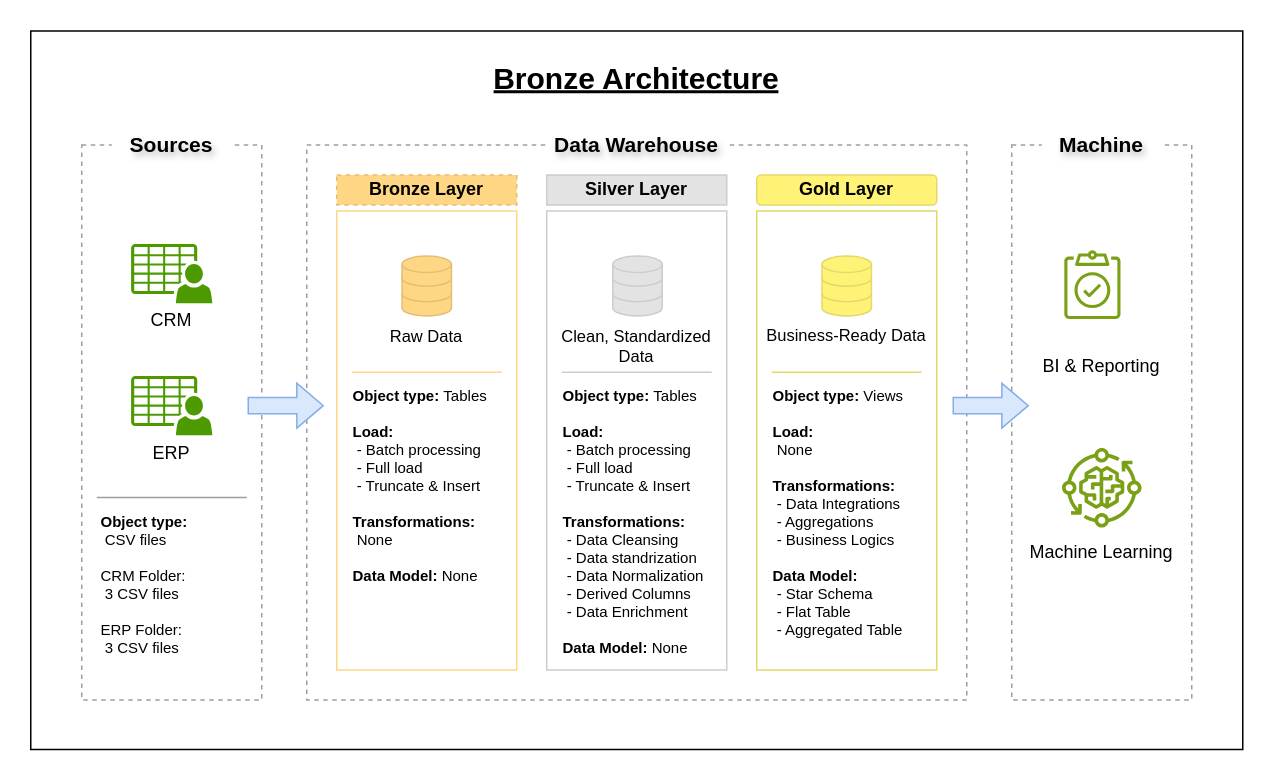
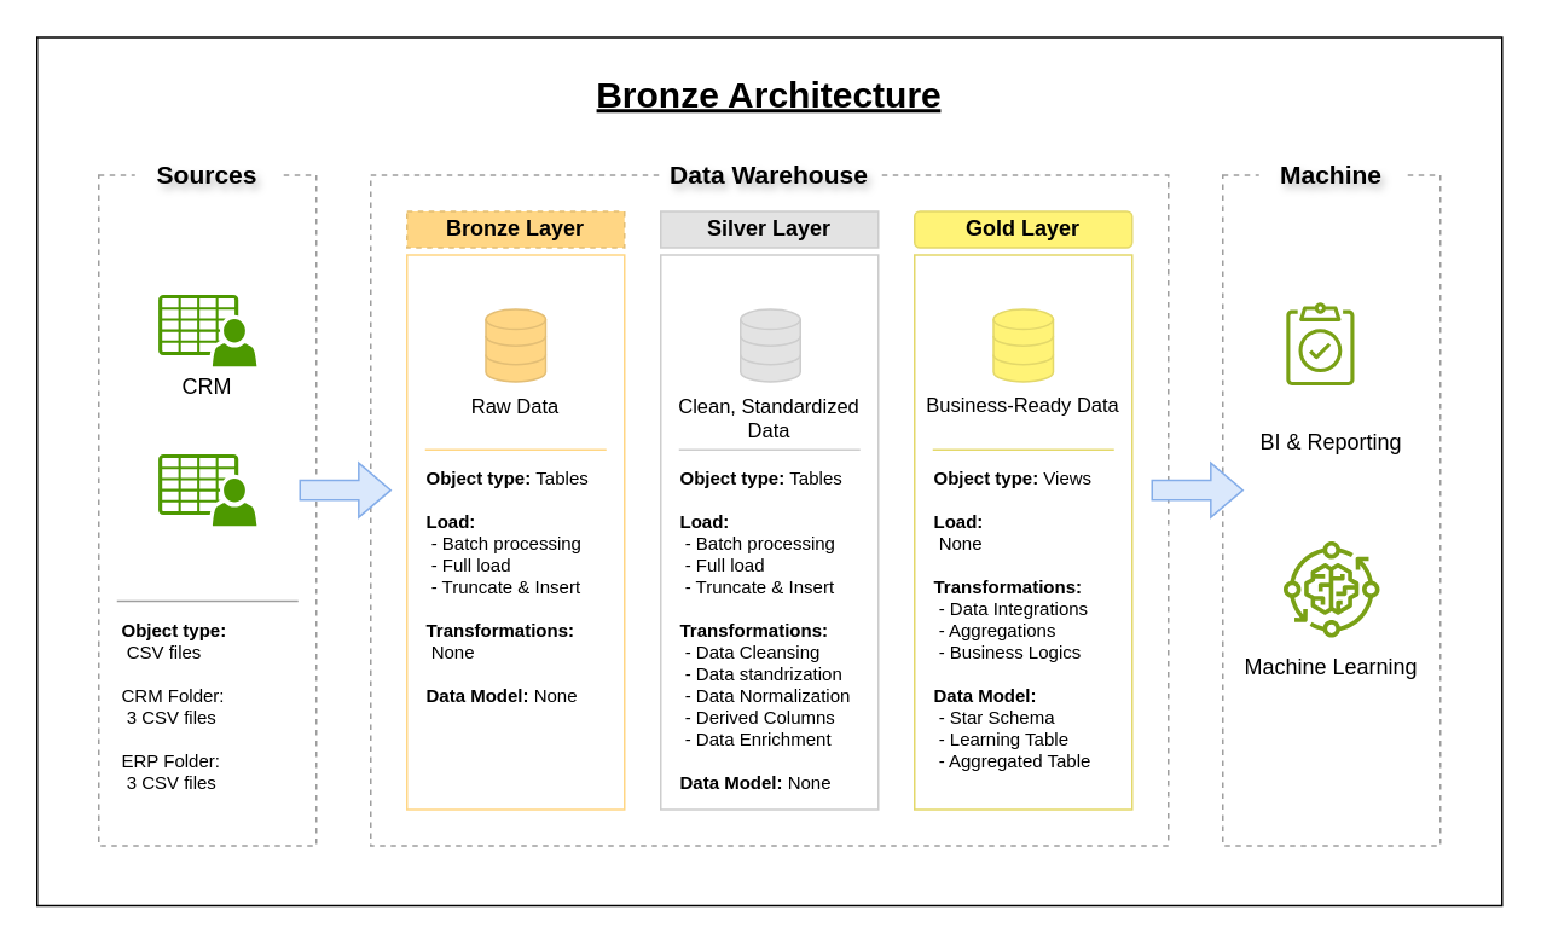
  <mxCell id="0" />
  <mxCell id="1" parent="0" />
  <mxCell id="2" value="" style="rounded=0;whiteSpace=wrap;html=1;fontColor=#FFFFFF;fillColor=none;" parent="1" vertex="1"><mxGeometry x="20" y="20" width="808" height="479" as="geometry" /></mxCell>
  <mxCell id="3" value="" style="rounded=0;whiteSpace=wrap;html=1;fillColor=none;dashed=1;strokeColor=#9E9E9E;" parent="1" vertex="1"><mxGeometry x="54" y="96" width="120" height="370" as="geometry" /></mxCell>
  <mxCell id="4" value="" style="rounded=0;whiteSpace=wrap;html=1;fillColor=none;dashed=1;strokeColor=#9E9E9E;" parent="1" vertex="1"><mxGeometry x="204" y="96" width="440" height="370" as="geometry" /></mxCell>
  <mxCell id="5" value="" style="rounded=0;whiteSpace=wrap;html=1;fillColor=none;dashed=1;strokeColor=#9E9E9E;" parent="1" vertex="1"><mxGeometry x="674" y="96" width="120" height="370" as="geometry" /></mxCell>
  <mxCell id="6" value="" style="rounded=0;whiteSpace=wrap;html=1;fillColor=none;strokeColor=#FFD684;" parent="1" vertex="1"><mxGeometry x="224" y="140" width="120" height="306" as="geometry" /></mxCell>
  <mxCell id="7" value="" style="rounded=0;whiteSpace=wrap;html=1;fillColor=none;fontColor=#ffffff;strokeColor=#CDCDCD;" parent="1" vertex="1"><mxGeometry x="364" y="140" width="120" height="306" as="geometry" /></mxCell>
  <mxCell id="8" value="" style="rounded=0;whiteSpace=wrap;html=1;fillColor=none;strokeColor=#E3D86A;fontColor=#000000;" parent="1" vertex="1"><mxGeometry x="504" y="140" width="120" height="306" as="geometry" /></mxCell>
  <mxCell id="9" value="Bronze Layer" style="rounded=0;whiteSpace=wrap;html=1;fillColor=#FFD684;strokeColor=#E3BE75;fontColor=#000000;fontStyle=1;dashed=1;" parent="1" vertex="1"><mxGeometry x="224" y="116" width="120" height="20" as="geometry" /></mxCell>
  <mxCell id="10" value="Gold Layer" style="whiteSpace=wrap;html=1;fillColor=#FFF377;strokeColor=#E3D86A;fontStyle=1;gradientColor=none;fontColor=#000000;rounded=1;" parent="1" vertex="1"><mxGeometry x="504" y="116" width="120" height="20" as="geometry" /></mxCell>
  <mxCell id="11" value="Silver Layer" style="rounded=0;whiteSpace=wrap;html=1;fillColor=#E3E3E3;strokeColor=#CDCDCD;fontStyle=1;gradientColor=none;fontColor=#000000;" parent="1" vertex="1"><mxGeometry x="364" y="116" width="120" height="20" as="geometry" /></mxCell>
  <mxCell id="12" value="Data Warehouse" style="text;html=1;align=center;verticalAlign=middle;whiteSpace=wrap;rounded=0;fillColor=#FFFFFF;strokeColor=none;textShadow=1;fontColor=#000000;fontStyle=1;fontSize=14;" parent="1" vertex="1"><mxGeometry x="364" y="86" width="120" height="20" as="geometry" /></mxCell>
  <mxCell id="13" value="Sources" style="text;html=1;align=center;verticalAlign=middle;whiteSpace=wrap;rounded=0;fillColor=#FFFFFF;strokeColor=none;textShadow=1;fontColor=#000000;fontStyle=1;fontSize=14;" parent="1" vertex="1"><mxGeometry x="74" y="86" width="80" height="20" as="geometry" /></mxCell>
  <mxCell id="14" value="Machine" style="text;html=1;align=center;verticalAlign=middle;whiteSpace=wrap;rounded=0;fillColor=#FFFFFF;strokeColor=none;textShadow=1;fontColor=#000000;fontStyle=1;fontSize=14;" parent="1" vertex="1"><mxGeometry x="694" y="86" width="80" height="20" as="geometry" /></mxCell>
  <mxCell id="15" value="" style="html=1;verticalLabelPosition=bottom;align=center;labelBackgroundColor=#ffffff;verticalAlign=top;strokeWidth=1;strokeColor=#E3BE75;shadow=0;dashed=0;shape=mxgraph.ios7.icons.data;fillColor=#FFD684;rounded=0;" parent="1" vertex="1"><mxGeometry x="267.5" y="170" width="32.99" height="40" as="geometry" /></mxCell>
  <mxCell id="16" value="" style="html=1;verticalLabelPosition=bottom;align=center;labelBackgroundColor=#ffffff;verticalAlign=top;strokeWidth=1;strokeColor=#CDCDCD;shadow=0;dashed=0;shape=mxgraph.ios7.icons.data;fillColor=#E3E3E3;rounded=0;" parent="1" vertex="1"><mxGeometry x="408" y="170" width="32.99" height="40" as="geometry" /></mxCell>
  <mxCell id="17" value="" style="html=1;verticalLabelPosition=bottom;align=center;labelBackgroundColor=#ffffff;verticalAlign=middle;strokeWidth=1;strokeColor=#E3D86A;shadow=0;dashed=0;shape=mxgraph.ios7.icons.data;fillColor=#FFF377;rounded=0;fontFamily=Helvetica;fontSize=12;fontColor=#000000;fontStyle=1;gradientColor=none;" parent="1" vertex="1"><mxGeometry x="547.5" y="170" width="32.99" height="40" as="geometry" /></mxCell>
  <mxCell id="18" value="" style="html=1;shadow=0;dashed=0;align=center;verticalAlign=middle;shape=mxgraph.arrows2.arrow;dy=0.64;dx=17.62;notch=0;fillColor=#dae8fc;strokeColor=#84ADE9;rounded=0;" parent="1" vertex="1"><mxGeometry x="165" y="254.75" width="50" height="30" as="geometry" /></mxCell>
  <mxCell id="19" value="&lt;b&gt;Object type:&lt;/b&gt;&lt;div&gt;&lt;div&gt;&amp;nbsp;CSV files&lt;/div&gt;&lt;/div&gt;&lt;div&gt;&lt;br&gt;&lt;/div&gt;&lt;div&gt;CRM Folder:&lt;/div&gt;&lt;div&gt;&amp;nbsp;3 CSV files&lt;/div&gt;&lt;div&gt;&lt;br&gt;&lt;/div&gt;&lt;div&gt;ERP Folder:&lt;/div&gt;&lt;div&gt;&amp;nbsp;3 CSV files&lt;/div&gt;" style="text;html=1;align=left;verticalAlign=top;whiteSpace=wrap;rounded=0;fontColor=#000000;fontSize=10;" parent="1" vertex="1"><mxGeometry x="65" y="335" width="100" height="120" as="geometry" /></mxCell>
  <mxCell id="20" value="CRM" style="text;html=1;align=center;verticalAlign=middle;whiteSpace=wrap;rounded=0;fontColor=#000000;fontSize=12;" parent="1" vertex="1"><mxGeometry x="84" y="205" width="60" height="15" as="geometry" /></mxCell>
- <mxCell id="21" value="ERP" style="text;html=1;align=center;verticalAlign=middle;whiteSpace=wrap;rounded=0;fontColor=#000000;fontSize=12;" parent="1" vertex="1"><mxGeometry x="84" y="294.5" width="60" height="15" as="geometry" /></mxCell>
  <mxCell id="22" value="&lt;font style=&quot;color: rgb(0, 0, 0);&quot;&gt;Raw Data&lt;/font&gt;" style="text;html=1;align=center;verticalAlign=top;whiteSpace=wrap;rounded=0;fontSize=11;" parent="1" vertex="1"><mxGeometry x="229" y="211" width="110" height="30" as="geometry" /></mxCell>
  <mxCell id="23" value="&lt;font style=&quot;color: rgb(0, 0, 0);&quot;&gt;Clean, Standardized Data&lt;/font&gt;" style="text;html=1;align=center;verticalAlign=top;whiteSpace=wrap;rounded=0;fontSize=11;" parent="1" vertex="1"><mxGeometry x="369" y="211" width="110" height="30" as="geometry" /></mxCell>
  <mxCell id="24" value="&lt;font style=&quot;color: rgb(0, 0, 0);&quot;&gt;Business-Ready Data&lt;/font&gt;" style="text;html=1;align=center;verticalAlign=top;whiteSpace=wrap;rounded=0;fontSize=11;" parent="1" vertex="1"><mxGeometry x="509" y="210" width="110" height="30" as="geometry" /></mxCell>
  <mxCell id="25" value="" style="line;strokeWidth=1;align=left;verticalAlign=middle;spacingTop=-1;spacingLeft=3;spacingRight=3;rotatable=0;labelPosition=right;points=[];portConstraint=eastwest;fillColor=#ffe6cc;strokeColor=#FFD684;rounded=0;" parent="1" vertex="1"><mxGeometry x="234" y="243.5" width="100" height="8" as="geometry" /></mxCell>
  <mxCell id="26" value="" style="line;strokeWidth=1;align=center;verticalAlign=middle;spacingTop=-1;spacingLeft=3;spacingRight=3;rotatable=0;labelPosition=right;points=[];portConstraint=eastwest;fillColor=none;strokeColor=#CDCDCD;rounded=0;fontFamily=Helvetica;fontSize=12;fontColor=#ffffff;" parent="1" vertex="1"><mxGeometry x="374" y="243.5" width="100" height="8" as="geometry" /></mxCell>
  <mxCell id="27" value="" style="line;strokeWidth=1;align=center;verticalAlign=middle;spacingTop=-1;spacingLeft=3;spacingRight=3;rotatable=0;labelPosition=right;points=[];portConstraint=eastwest;fillColor=none;strokeColor=#E3D86A;rounded=0;fontFamily=Helvetica;fontSize=12;fontColor=#000000;" parent="1" vertex="1"><mxGeometry x="514" y="243.5" width="100" height="8" as="geometry" /></mxCell>
  <mxCell id="28" value="" style="line;strokeWidth=1;align=left;verticalAlign=middle;spacingTop=-1;spacingLeft=3;spacingRight=3;rotatable=0;labelPosition=right;points=[];portConstraint=eastwest;fillColor=#ffe6cc;strokeColor=#9E9E9E;rounded=0;" parent="1" vertex="1"><mxGeometry x="64" y="327" width="100" height="8" as="geometry" /></mxCell>
  <mxCell id="29" value="&lt;b&gt;Object type: &lt;/b&gt;Tables&lt;div&gt;&lt;br&gt;&lt;div&gt;&lt;b&gt;Load:&lt;/b&gt;&lt;/div&gt;&lt;div&gt;&amp;nbsp;- Batch processing&lt;/div&gt;&lt;div&gt;&amp;nbsp;- Full load&lt;/div&gt;&lt;div&gt;&amp;nbsp;- Truncate &amp;amp; Insert&lt;/div&gt;&lt;div&gt;&lt;b&gt;&lt;br&gt;&lt;/b&gt;&lt;/div&gt;&lt;div&gt;&lt;b&gt;Transformations:&lt;/b&gt;&lt;/div&gt;&lt;div&gt;&amp;nbsp;None&lt;/div&gt;&lt;div&gt;&lt;br&gt;&lt;/div&gt;&lt;div&gt;&lt;b&gt;Data Model: &lt;/b&gt;None&lt;/div&gt;&lt;/div&gt;" style="text;html=1;align=left;verticalAlign=top;whiteSpace=wrap;rounded=0;fontColor=#000000;fontSize=10;spacing=1;" parent="1" vertex="1"><mxGeometry x="234" y="252" width="100" height="184" as="geometry" /></mxCell>
  <mxCell id="30" value="&lt;b&gt;Object type: &lt;/b&gt;Tables&lt;div&gt;&lt;br&gt;&lt;div&gt;&lt;b&gt;Load:&lt;/b&gt;&lt;/div&gt;&lt;div&gt;&amp;nbsp;- Batch processing&lt;/div&gt;&lt;div&gt;&amp;nbsp;- Full load&lt;/div&gt;&lt;div&gt;&amp;nbsp;- Truncate &amp;amp; Insert&lt;/div&gt;&lt;div&gt;&lt;b&gt;&lt;br&gt;&lt;/b&gt;&lt;/div&gt;&lt;div&gt;&lt;b&gt;Transformations:&lt;/b&gt;&lt;/div&gt;&lt;div&gt;&amp;nbsp;- Data Cleansing&lt;/div&gt;&lt;div&gt;&amp;nbsp;- Data standrization&lt;/div&gt;&lt;div&gt;&amp;nbsp;- Data Normalization&lt;/div&gt;&lt;div&gt;&amp;nbsp;- Derived Columns&lt;/div&gt;&lt;div&gt;&amp;nbsp;- Data Enrichment&lt;/div&gt;&lt;div&gt;&lt;br&gt;&lt;/div&gt;&lt;div&gt;&lt;b&gt;Data Model: &lt;/b&gt;None&lt;/div&gt;&lt;/div&gt;" style="text;html=1;align=left;verticalAlign=top;whiteSpace=wrap;rounded=0;fontColor=#000000;fontSize=10;spacing=1;" parent="1" vertex="1"><mxGeometry x="374" y="252" width="100" height="184" as="geometry" /></mxCell>
- <mxCell id="31" value="&lt;b&gt;Object type: &lt;/b&gt;Views&lt;div&gt;&lt;br&gt;&lt;div&gt;&lt;b&gt;Load:&lt;/b&gt;&lt;/div&gt;&lt;div&gt;&lt;b&gt;&amp;nbsp;&lt;/b&gt;&lt;span style=&quot;background-color: transparent;&quot;&gt;&lt;font&gt;None&lt;/font&gt;&lt;/span&gt;&lt;/div&gt;&lt;div&gt;&lt;br&gt;&lt;/div&gt;&lt;div&gt;&lt;b&gt;Transformations:&lt;/b&gt;&lt;/div&gt;&lt;div&gt;&amp;nbsp;- Data Integrations&lt;/div&gt;&lt;div&gt;&amp;nbsp;- Aggregations&lt;/div&gt;&lt;div&gt;&amp;nbsp;- Business Logics&lt;/div&gt;&lt;div&gt;&lt;br&gt;&lt;/div&gt;&lt;div&gt;&lt;b&gt;Data Model:&amp;nbsp;&lt;/b&gt;&lt;/div&gt;&lt;/div&gt;&lt;div&gt;&amp;nbsp;- Star Schema&lt;/div&gt;&lt;div&gt;&amp;nbsp;- Flat Table&lt;/div&gt;&lt;div&gt;&amp;nbsp;- Aggregated Table&lt;/div&gt;" style="text;html=1;align=left;verticalAlign=top;whiteSpace=wrap;rounded=0;fontColor=#000000;fontSize=10;spacing=1;" parent="1" vertex="1"><mxGeometry x="514" y="252" width="100" height="184" as="geometry" /></mxCell>
+ <mxCell id="31" value="&lt;b&gt;Object type: &lt;/b&gt;Views&lt;div&gt;&lt;br&gt;&lt;div&gt;&lt;b&gt;Load:&lt;/b&gt;&lt;/div&gt;&lt;div&gt;&lt;b&gt;&amp;nbsp;&lt;/b&gt;&lt;span style=&quot;background-color: transparent;&quot;&gt;&lt;font&gt;None&lt;/font&gt;&lt;/span&gt;&lt;/div&gt;&lt;div&gt;&lt;br&gt;&lt;/div&gt;&lt;div&gt;&lt;b&gt;Transformations:&lt;/b&gt;&lt;/div&gt;&lt;div&gt;&amp;nbsp;- Data Integrations&lt;/div&gt;&lt;div&gt;&amp;nbsp;- Aggregations&lt;/div&gt;&lt;div&gt;&amp;nbsp;- Business Logics&lt;/div&gt;&lt;div&gt;&lt;br&gt;&lt;/div&gt;&lt;div&gt;&lt;b&gt;Data Model:&amp;nbsp;&lt;/b&gt;&lt;/div&gt;&lt;/div&gt;&lt;div&gt;&amp;nbsp;- Star Schema&lt;/div&gt;&lt;div&gt;&amp;nbsp;- Learning Table&lt;/div&gt;&lt;div&gt;&amp;nbsp;- Aggregated Table&lt;/div&gt;" style="text;html=1;align=left;verticalAlign=top;whiteSpace=wrap;rounded=0;fontColor=#000000;fontSize=10;spacing=1;" parent="1" vertex="1"><mxGeometry x="514" y="252" width="100" height="184" as="geometry" /></mxCell>
  <mxCell id="32" value="" style="outlineConnect=0;fontColor=#232F3E;gradientColor=none;fillColor=#7AA116;strokeColor=none;dashed=0;verticalLabelPosition=bottom;verticalAlign=top;align=center;html=1;fontSize=12;fontStyle=0;aspect=fixed;pointerEvents=1;shape=mxgraph.aws4.backup_compliance_reporting;sketchStyle=comic;rounded=0;" parent="1" vertex="1"><mxGeometry x="709" y="166.24" width="37.55" height="45.76" as="geometry" /></mxCell>
  <mxCell id="33" value="" style="image;aspect=fixed;html=1;points=[];align=center;fontSize=12;image=img/lib/azure2/power_platform/PowerBI.svg;rounded=0;" parent="1" vertex="1"><mxGeometry x="723.42" y="180" width="34.88" height="46.5" as="geometry" /></mxCell>
  <mxCell id="34" value="BI &amp;amp; Reporting" style="text;html=1;align=center;verticalAlign=middle;whiteSpace=wrap;rounded=0;fontColor=#000000;fontSize=12;" parent="1" vertex="1"><mxGeometry x="684" y="235.5" width="100" height="16" as="geometry" /></mxCell>
  <mxCell id="35" value="" style="outlineConnect=0;fontColor=#232F3E;gradientColor=none;fillColor=#7AA116;strokeColor=none;dashed=0;verticalLabelPosition=bottom;verticalAlign=top;align=center;html=1;fontSize=12;fontStyle=0;aspect=fixed;pointerEvents=1;shape=mxgraph.aws4.iot_greengrass_component_machine_learning;sketchStyle=comic;rounded=0;" parent="1" vertex="1"><mxGeometry x="707.5" y="298" width="53" height="53" as="geometry" /></mxCell>
  <mxCell id="36" value="Machine Learning" style="text;html=1;align=center;verticalAlign=middle;whiteSpace=wrap;rounded=0;fontColor=#000000;fontSize=12;fontFamily=Helvetica;" parent="1" vertex="1"><mxGeometry x="684" y="360" width="100" height="16" as="geometry" /></mxCell>
  <mxCell id="37" value="" style="pointerEvents=1;shadow=0;dashed=0;html=1;strokeColor=none;fillColor=#4D9900;labelPosition=center;verticalLabelPosition=bottom;verticalAlign=top;outlineConnect=0;align=center;shape=mxgraph.office.users.csv_file;sketchStyle=comic;rounded=0;" parent="1" vertex="1"><mxGeometry x="86.9" y="162" width="54.2" height="39.51" as="geometry" /></mxCell>
  <mxCell id="38" value="" style="pointerEvents=1;shadow=0;dashed=0;html=1;strokeColor=none;fillColor=#4D9900;labelPosition=center;verticalLabelPosition=bottom;verticalAlign=top;outlineConnect=0;align=center;shape=mxgraph.office.users.csv_file;sketchStyle=comic;rounded=0;" parent="1" vertex="1"><mxGeometry x="86.9" y="250" width="54.2" height="39.51" as="geometry" /></mxCell>
  <mxCell id="39" value="" style="html=1;shadow=0;dashed=0;align=center;verticalAlign=middle;shape=mxgraph.arrows2.arrow;dy=0.64;dx=17.62;notch=0;fillColor=#dae8fc;strokeColor=#84ADE9;rounded=0;" parent="1" vertex="1"><mxGeometry x="635" y="254.75" width="50" height="30" as="geometry" /></mxCell>
  <mxCell id="40" value="Bronze Architecture" style="text;strokeColor=none;fillColor=none;align=center;verticalAlign=middle;spacingLeft=4;spacingRight=4;overflow=hidden;points=[[0,0.5],[1,0.5]];portConstraint=eastwest;rotatable=0;whiteSpace=wrap;html=1;fontColor=#000000;fontSize=20;fontStyle=5;rounded=0;" vertex="1" parent="1"><mxGeometry x="270.49" y="25" width="308" height="52" as="geometry" /></mxCell>
